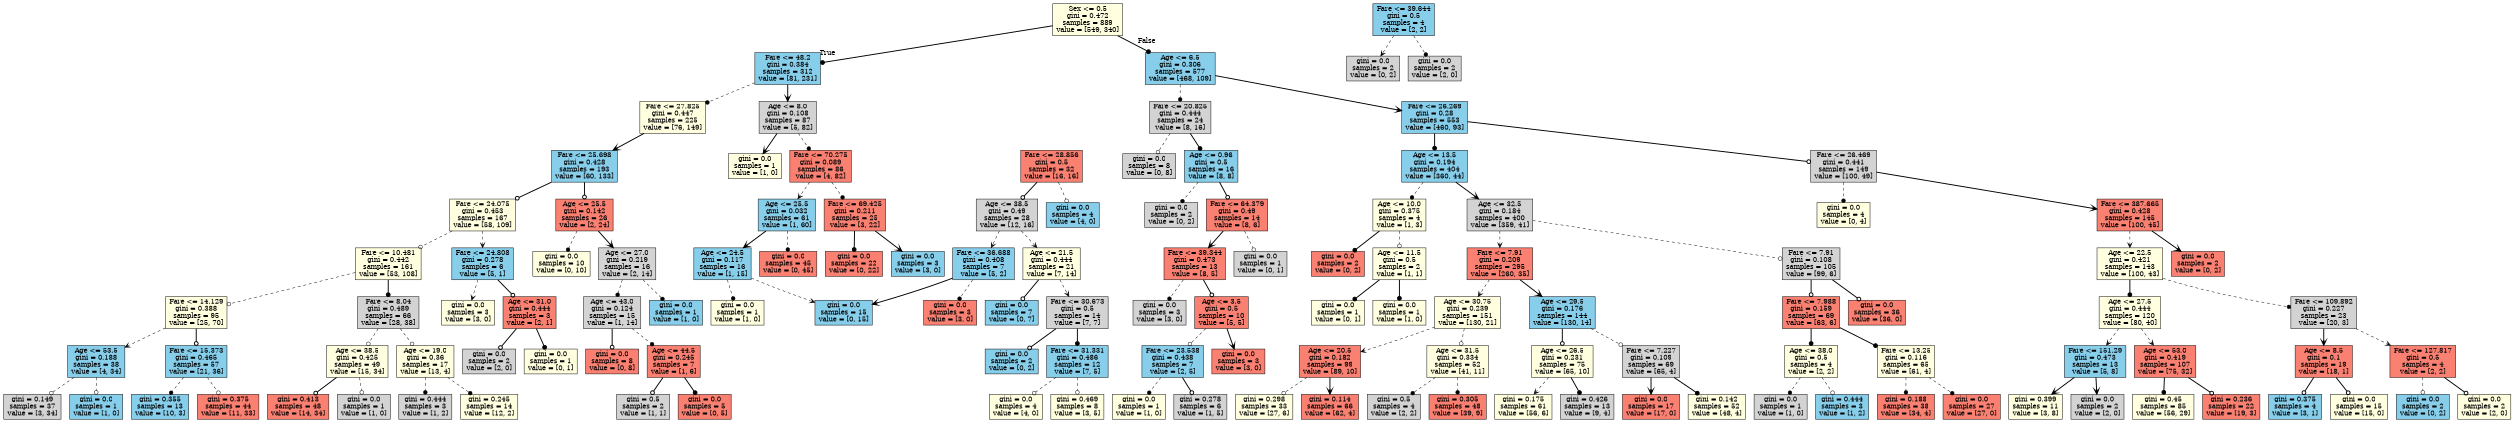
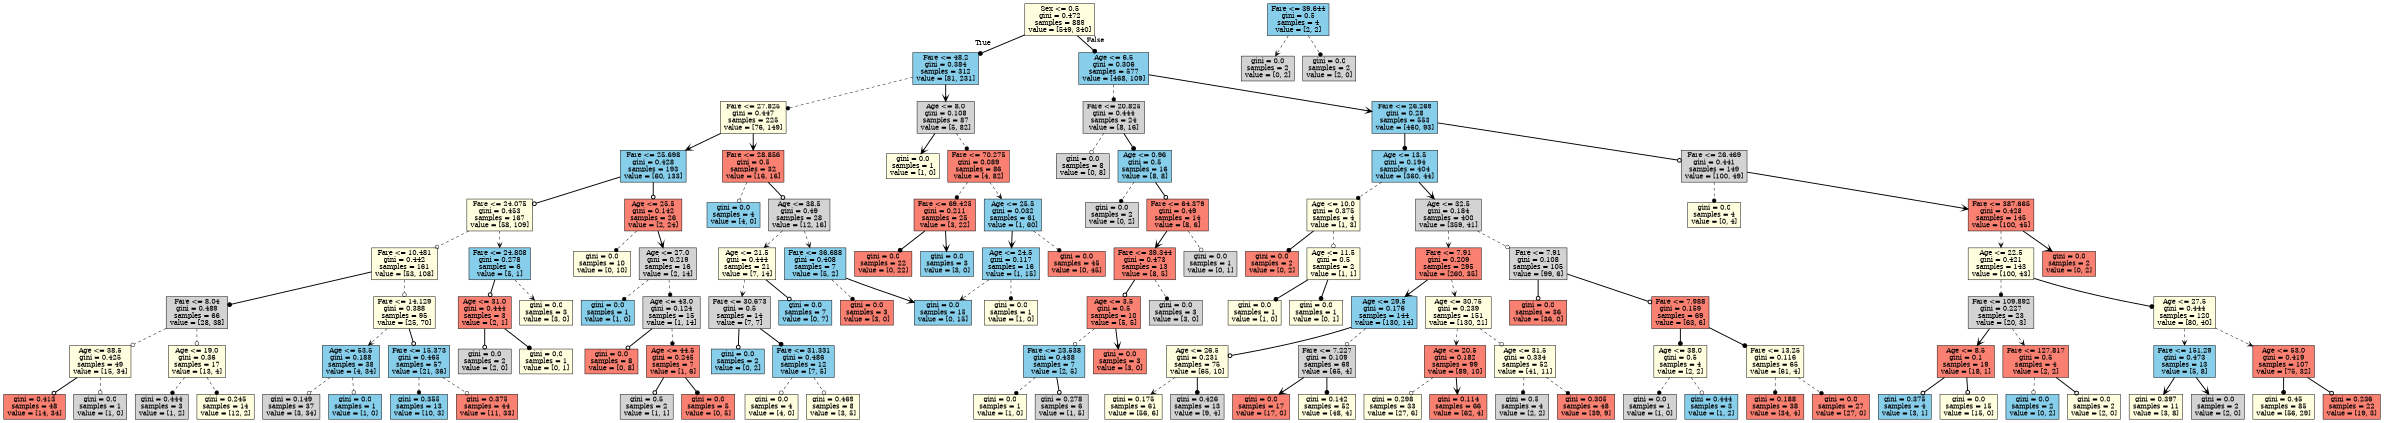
  digraph {
    node [fillcolor=lightyellow shape=box style=filled]
    edge [arrowhead=dot style=dashed]
    n1 [label="Sex <= 0.5\ngini = 0.472\nsamples = 889\nvalue = [549, 340]"]
    n2 [fillcolor=skyblue label="Fare <= 48.2\ngini = 0.384\nsamples = 312\nvalue = [81, 231]"]
    n3 [fillcolor=skyblue label="Age <= 6.5\ngini = 0.306\nsamples = 577\nvalue = [468, 109]"]
    n4 [label="Fare <= 27.825\ngini = 0.447\nsamples = 225\nvalue = [76, 149]"]
    n5 [fillcolor=lightgrey label="Age <= 8.0\ngini = 0.108\nsamples = 87\nvalue = [5, 82]"]
    n6 [fillcolor=lightgrey label="Fare <= 20.825\ngini = 0.444\nsamples = 24\nvalue = [8, 16]"]
    n7 [fillcolor=skyblue label="Fare <= 26.269\ngini = 0.28\nsamples = 553\nvalue = [460, 93]"]
    n8 [fillcolor=skyblue label="Fare <= 25.698\ngini = 0.428\nsamples = 193\nvalue = [60, 133]"]
    n9 [fillcolor=salmon label="Fare <= 28.856\ngini = 0.5\nsamples = 32\nvalue = [16, 16]"]
    n10 [label="gini = 0.0\nsamples = 1\nvalue = [1, 0]"]
    n11 [fillcolor=salmon label="Fare <= 70.275\ngini = 0.089\nsamples = 86\nvalue = [4, 82]"]
    n12 [label="Fare <= 24.075\ngini = 0.453\nsamples = 167\nvalue = [58, 109]"]
    n13 [fillcolor=salmon label="Age <= 25.5\ngini = 0.142\nsamples = 26\nvalue = [2, 24]"]
    n14 [fillcolor=skyblue label="gini = 0.0\nsamples = 4\nvalue = [4, 0]"]
    n15 [fillcolor=lightgrey label="Age <= 38.5\ngini = 0.49\nsamples = 28\nvalue = [12, 16]"]
    n16 [label="Fare <= 10.481\ngini = 0.442\nsamples = 161\nvalue = [53, 108]"]
    n17 [fillcolor=skyblue label="Fare <= 24.808\ngini = 0.278\nsamples = 6\nvalue = [5, 1]"]
    n18 [label="gini = 0.0\nsamples = 10\nvalue = [0, 10]"]
    n19 [fillcolor=lightgrey label="Age <= 27.0\ngini = 0.219\nsamples = 16\nvalue = [2, 14]"]
    n20 [fillcolor=lightgrey label="Fare <= 8.04\ngini = 0.489\nsamples = 66\nvalue = [28, 38]"]
    n21 [label="Fare <= 14.129\ngini = 0.388\nsamples = 95\nvalue = [25, 70]"]
    n22 [fillcolor=salmon label="Age <= 31.0\ngini = 0.444\nsamples = 3\nvalue = [2, 1]"]
    n23 [label="gini = 0.0\nsamples = 3\nvalue = [3, 0]"]
    n24 [label="Age <= 38.5\ngini = 0.425\nsamples = 49\nvalue = [15, 34]"]
    n25 [label="Age <= 19.0\ngini = 0.36\nsamples = 17\nvalue = [13, 4]"]
    n26 [fillcolor=skyblue label="Age <= 53.5\ngini = 0.188\nsamples = 38\nvalue = [4, 34]"]
    n27 [fillcolor=skyblue label="Fare <= 15.373\ngini = 0.465\nsamples = 57\nvalue = [21, 36]"]
    n28 [fillcolor=salmon label="gini = 0.413\nsamples = 48\nvalue = [14, 34]"]
    n29 [fillcolor=lightgrey label="gini = 0.0\nsamples = 1\nvalue = [1, 0]"]
    n30 [fillcolor=lightgrey label="gini = 0.444\nsamples = 3\nvalue = [1, 2]"]
    n31 [label="gini = 0.245\nsamples = 14\nvalue = [12, 2]"]
    n32 [fillcolor=lightgrey label="gini = 0.149\nsamples = 37\nvalue = [3, 34]"]
    n33 [fillcolor=skyblue label="gini = 0.0\nsamples = 1\nvalue = [1, 0]"]
    n34 [fillcolor=skyblue label="gini = 0.355\nsamples = 13\nvalue = [10, 3]"]
    n35 [fillcolor=salmon label="gini = 0.375\nsamples = 44\nvalue = [11, 33]"]
    n36 [fillcolor=lightgrey label="gini = 0.0\nsamples = 2\nvalue = [2, 0]"]
    n37 [label="gini = 0.0\nsamples = 1\nvalue = [0, 1]"]
    n38 [fillcolor=skyblue label="gini = 0.0\nsamples = 1\nvalue = [1, 0]"]
    n39 [fillcolor=lightgrey label="Age <= 43.0\ngini = 0.124\nsamples = 15\nvalue = [1, 14]"]
    n40 [fillcolor=salmon label="gini = 0.0\nsamples = 8\nvalue = [0, 8]"]
    n41 [fillcolor=salmon label="Age <= 44.5\ngini = 0.245\nsamples = 7\nvalue = [1, 6]"]
    n42 [fillcolor=lightgrey label="gini = 0.5\nsamples = 2\nvalue = [1, 1]"]
    n43 [fillcolor=salmon label="gini = 0.0\nsamples = 5\nvalue = [0, 5]"]
    n44 [label="Age <= 21.5\ngini = 0.444\nsamples = 21\nvalue = [7, 14]"]
    n45 [fillcolor=skyblue label="Fare <= 36.688\ngini = 0.408\nsamples = 7\nvalue = [5, 2]"]
    n46 [fillcolor=lightgrey label="Fare <= 30.673\ngini = 0.5\nsamples = 14\nvalue = [7, 7]"]
    n47 [fillcolor=skyblue label="gini = 0.0\nsamples = 7\nvalue = [0, 7]"]
    n48 [fillcolor=salmon label="gini = 0.0\nsamples = 3\nvalue = [3, 0]"]
    n49 [fillcolor=skyblue label="gini = 0.0\nsamples = 15\nvalue = [0, 15]"]
    n50 [fillcolor=skyblue label="gini = 0.0\nsamples = 2\nvalue = [0, 2]"]
    n51 [fillcolor=skyblue label="Fare <= 31.331\ngini = 0.486\nsamples = 12\nvalue = [7, 5]"]
    n52 [label="gini = 0.0\nsamples = 4\nvalue = [4, 0]"]
    n53 [label="gini = 0.469\nsamples = 8\nvalue = [3, 5]"]
    n54 [fillcolor=skyblue label="Fare <= 39.644\ngini = 0.5\nsamples = 4\nvalue = [2, 2]"]
    n55 [fillcolor=lightgrey label="gini = 0.0\nsamples = 2\nvalue = [0, 2]"]
    n56 [fillcolor=lightgrey label="gini = 0.0\nsamples = 2\nvalue = [2, 0]"]
    n57 [fillcolor=salmon label="Fare <= 69.425\ngini = 0.211\nsamples = 25\nvalue = [3, 22]"]
    n58 [fillcolor=skyblue label="Age <= 25.5\ngini = 0.032\nsamples = 61\nvalue = [1, 60]"]
    n59 [fillcolor=salmon label="gini = 0.0\nsamples = 22\nvalue = [0, 22]"]
    n60 [fillcolor=skyblue label="gini = 0.0\nsamples = 3\nvalue = [3, 0]"]
    n61 [fillcolor=skyblue label="Age <= 24.5\ngini = 0.117\nsamples = 16\nvalue = [1, 15]"]
    n62 [fillcolor=salmon label="gini = 0.0\nsamples = 45\nvalue = [0, 45]"]
    n63 [label="gini = 0.0\nsamples = 1\nvalue = [1, 0]"]
    n64 [fillcolor=lightgrey label="gini = 0.0\nsamples = 8\nvalue = [0, 8]"]
    n65 [fillcolor=skyblue label="Age <= 0.96\ngini = 0.5\nsamples = 16\nvalue = [8, 8]"]
    n66 [fillcolor=skyblue label="Age <= 13.5\ngini = 0.194\nsamples = 404\nvalue = [360, 44]"]
    n67 [fillcolor=lightgrey label="Fare <= 26.469\ngini = 0.441\nsamples = 149\nvalue = [100, 49]"]
    n68 [fillcolor=lightgrey label="gini = 0.0\nsamples = 2\nvalue = [0, 2]"]
    n69 [fillcolor=salmon label="Fare <= 64.379\ngini = 0.49\nsamples = 14\nvalue = [8, 6]"]
    n70 [fillcolor=salmon label="Fare <= 39.344\ngini = 0.473\nsamples = 13\nvalue = [8, 5]"]
    n71 [fillcolor=lightgrey label="gini = 0.0\nsamples = 1\nvalue = [0, 1]"]
    n72 [fillcolor=salmon label="Age <= 3.5\ngini = 0.5\nsamples = 10\nvalue = [5, 5]"]
    n73 [fillcolor=lightgrey label="gini = 0.0\nsamples = 3\nvalue = [3, 0]"]
    n74 [fillcolor=skyblue label="Fare <= 23.538\ngini = 0.438\nsamples = 7\nvalue = [2, 5]"]
    n75 [fillcolor=salmon label="gini = 0.0\nsamples = 3\nvalue = [3, 0]"]
    n76 [label="gini = 0.0\nsamples = 1\nvalue = [1, 0]"]
    n77 [fillcolor=lightgrey label="gini = 0.278\nsamples = 6\nvalue = [1, 5]"]
    n78 [label="Age <= 10.0\ngini = 0.375\nsamples = 4\nvalue = [1, 3]"]
    n79 [fillcolor=lightgrey label="Age <= 32.5\ngini = 0.184\nsamples = 400\nvalue = [359, 41]"]
    n80 [label="gini = 0.0\nsamples = 4\nvalue = [0, 4]"]
    n81 [fillcolor=salmon label="Fare <= 387.665\ngini = 0.428\nsamples = 145\nvalue = [100, 45]"]
    n82 [fillcolor=salmon label="gini = 0.0\nsamples = 2\nvalue = [0, 2]"]
    n83 [label="Age <= 11.5\ngini = 0.5\nsamples = 2\nvalue = [1, 1]"]
    n84 [fillcolor=salmon label="Fare <= 7.91\ngini = 0.209\nsamples = 295\nvalue = [260, 35]"]
    n85 [fillcolor=lightgrey label="Fare <= 7.91\ngini = 0.108\nsamples = 105\nvalue = [99, 6]"]
    n86 [label="gini = 0.0\nsamples = 1\nvalue = [1, 0]"]
    n87 [label="gini = 0.0\nsamples = 1\nvalue = [0, 1]"]
    n88 [fillcolor=skyblue label="Age <= 29.5\ngini = 0.176\nsamples = 144\nvalue = [130, 14]"]
    n89 [label="Age <= 30.75\ngini = 0.239\nsamples = 151\nvalue = [130, 21]"]
    n90 [fillcolor=salmon label="gini = 0.0\nsamples = 36\nvalue = [36, 0]"]
    n91 [fillcolor=salmon label="Fare <= 7.988\ngini = 0.159\nsamples = 69\nvalue = [63, 6]"]
    n92 [label="Age <= 26.5\ngini = 0.231\nsamples = 75\nvalue = [65, 10]"]
    n93 [fillcolor=lightgrey label="Fare <= 7.227\ngini = 0.109\nsamples = 69\nvalue = [65, 4]"]
    n94 [fillcolor=salmon label="Age <= 20.5\ngini = 0.182\nsamples = 99\nvalue = [89, 10]"]
    n95 [label="Age <= 31.5\ngini = 0.334\nsamples = 52\nvalue = [41, 11]"]
    n96 [label="gini = 0.175\nsamples = 61\nvalue = [56, 6]"]
    n97 [fillcolor=lightgrey label="gini = 0.426\nsamples = 13\nvalue = [9, 4]"]
    n98 [fillcolor=salmon label="gini = 0.0\nsamples = 17\nvalue = [17, 0]"]
    n99 [label="gini = 0.142\nsamples = 52\nvalue = [48, 4]"]
    n100 [label="gini = 0.298\nsamples = 33\nvalue = [27, 6]"]
    n101 [fillcolor=salmon label="gini = 0.114\nsamples = 66\nvalue = [62, 4]"]
    n102 [fillcolor=lightgrey label="gini = 0.5\nsamples = 4\nvalue = [2, 2]"]
    n103 [fillcolor=salmon label="gini = 0.305\nsamples = 48\nvalue = [39, 9]"]
    n104 [label="Age <= 38.0\ngini = 0.5\nsamples = 4\nvalue = [2, 2]"]
    n105 [label="Fare <= 13.25\ngini = 0.116\nsamples = 65\nvalue = [61, 4]"]
    n106 [fillcolor=lightgrey label="gini = 0.0\nsamples = 1\nvalue = [1, 0]"]
    n107 [fillcolor=skyblue label="gini = 0.444\nsamples = 3\nvalue = [1, 2]"]
    n108 [fillcolor=salmon label="gini = 0.188\nsamples = 38\nvalue = [34, 4]"]
    n109 [fillcolor=salmon label="gini = 0.0\nsamples = 27\nvalue = [27, 0]"]
    n110 [label="Age <= 22.5\ngini = 0.421\nsamples = 143\nvalue = [100, 43]"]
    n111 [fillcolor=salmon label="gini = 0.0\nsamples = 2\nvalue = [0, 2]"]
    n112 [fillcolor=lightgrey label="Fare <= 109.892\ngini = 0.227\nsamples = 23\nvalue = [20, 3]"]
    n113 [label="Age <= 27.5\ngini = 0.444\nsamples = 120\nvalue = [80, 40]"]
    n114 [fillcolor=salmon label="Age <= 8.5\ngini = 0.1\nsamples = 19\nvalue = [18, 1]"]
    n115 [fillcolor=salmon label="Fare <= 127.817\ngini = 0.5\nsamples = 4\nvalue = [2, 2]"]
    n116 [fillcolor=skyblue label="Fare <= 151.29\ngini = 0.473\nsamples = 13\nvalue = [5, 8]"]
    n117 [fillcolor=salmon label="Age <= 53.0\ngini = 0.419\nsamples = 107\nvalue = [75, 32]"]
    n118 [fillcolor=skyblue label="gini = 0.375\nsamples = 4\nvalue = [3, 1]"]
    n119 [label="gini = 0.0\nsamples = 15\nvalue = [15, 0]"]
    n120 [fillcolor=skyblue label="gini = 0.0\nsamples = 2\nvalue = [0, 2]"]
    n121 [label="gini = 0.0\nsamples = 2\nvalue = [2, 0]"]
-   n122 [label="gini = 0.399\nsamples = 11\nvalue = [3, 8]"]
+   n122 [label="gini = 0.397\nsamples = 11\nvalue = [3, 8]"]
    n123 [fillcolor=lightgrey label="gini = 0.0\nsamples = 2\nvalue = [2, 0]"]
    n124 [label="gini = 0.45\nsamples = 85\nvalue = [56, 29]"]
    n125 [fillcolor=salmon label="gini = 0.236\nsamples = 22\nvalue = [19, 3]"]
    n1 -> n2 [headlabel=True labelangle=45 labeldistance=2.5 style=bold]
    n1 -> n3 [headlabel=False labelangle=-45 labeldistance=2.5 style=bold]
    n2 -> n4
    n2 -> n5 [arrowhead=vee style=bold]
    n3 -> n6
    n3 -> n7 [arrowhead=vee style=bold]
    n4 -> n8 [arrowhead=vee style=bold]
+   n4 -> n9 [arrowhead=vee style=bold]
    n5 -> n10 [arrowhead=vee style=bold]
    n5 -> n11
    n6 -> n64 [arrowhead=odot]
    n6 -> n65 [style=bold]
    n7 -> n66 [style=bold]
    n7 -> n67 [arrowhead=odot style=bold]
    n8 -> n12 [arrowhead=odot style=bold]
    n8 -> n13 [arrowhead=odot style=bold]
    n9 -> n14 [arrowhead=odot]
    n9 -> n15 [arrowhead=odot style=bold]
    n11 -> n57
    n11 -> n58 [arrowhead=vee]
    n12 -> n16 [arrowhead=odot]
    n12 -> n17 [arrowhead=vee]
    n13 -> n18
    n13 -> n19 [arrowhead=vee style=bold]
    n15 -> n44 [arrowhead=vee]
    n15 -> n45 [arrowhead=vee]
    n16 -> n20 [style=bold]
    n16 -> n21 [arrowhead=odot]
    n17 -> n22 [arrowhead=odot style=bold]
    n17 -> n23 [arrowhead=vee]
    n19 -> n38
    n19 -> n39
    n20 -> n24 [arrowhead=odot]
    n20 -> n25 [arrowhead=odot]
    n21 -> n26 [arrowhead=vee]
    n21 -> n27 [arrowhead=odot style=bold]
    n22 -> n36 [arrowhead=odot style=bold]
    n22 -> n37 [style=bold]
    n24 -> n28 [arrowhead=odot style=bold]
    n24 -> n29 [arrowhead=odot]
    n25 -> n30
    n25 -> n31
    n26 -> n32 [arrowhead=odot]
    n26 -> n33 [arrowhead=odot]
    n27 -> n34
    n27 -> n35 [arrowhead=odot]
    n39 -> n40 [arrowhead=odot style=bold]
    n39 -> n41
    n41 -> n42 [arrowhead=odot style=bold]
    n41 -> n43 [style=bold]
    n44 -> n46 [arrowhead=vee]
    n44 -> n47 [arrowhead=odot style=bold]
    n45 -> n48
    n45 -> n49 [arrowhead=vee style=bold]
    n46 -> n50 [arrowhead=odot style=bold]
    n46 -> n51 [style=bold]
    n51 -> n52 [arrowhead=odot]
    n51 -> n53 [arrowhead=odot]
    n54 -> n55 [arrowhead=vee]
    n54 -> n56
    n57 -> n59 [style=bold]
    n57 -> n60 [arrowhead=vee style=bold]
    n58 -> n61 [arrowhead=vee style=bold]
    n58 -> n62
    n61 -> n49 [arrowhead=vee]
    n61 -> n63
    n65 -> n68
    n65 -> n69 [arrowhead=odot style=bold]
    n66 -> n78
    n66 -> n79 [arrowhead=vee style=bold]
    n67 -> n80
    n67 -> n81 [arrowhead=vee style=bold]
    n69 -> n70 [arrowhead=vee style=bold]
    n69 -> n71 [arrowhead=odot]
    n70 -> n72 [arrowhead=odot style=bold]
    n70 -> n73
    n72 -> n74 [arrowhead=odot]
    n72 -> n75 [arrowhead=vee style=bold]
    n74 -> n76
    n74 -> n77 [arrowhead=odot style=bold]
    n78 -> n82 [style=bold]
    n78 -> n83 [arrowhead=odot]
    n79 -> n84 [arrowhead=vee]
    n79 -> n85 [arrowhead=odot]
    n81 -> n110 [arrowhead=vee]
    n81 -> n111 [arrowhead=vee style=bold]
    n83 -> n86 [style=bold]
    n83 -> n87 [style=bold]
    n84 -> n88 [arrowhead=vee style=bold]
    n84 -> n89 [arrowhead=vee]
    n85 -> n90 [arrowhead=odot style=bold]
    n85 -> n91 [arrowhead=odot style=bold]
    n88 -> n92 [arrowhead=odot style=bold]
    n88 -> n93 [arrowhead=odot]
    n89 -> n94 [arrowhead=vee]
    n89 -> n95 [arrowhead=odot]
    n91 -> n104 [style=bold]
    n91 -> n105 [style=bold]
    n92 -> n96 [arrowhead=vee]
    n92 -> n97 [style=bold]
    n93 -> n98 [arrowhead=vee style=bold]
    n93 -> n99 [style=bold]
    n94 -> n100 [arrowhead=odot]
    n94 -> n101 [arrowhead=vee style=bold]
    n95 -> n102
    n95 -> n103
    n104 -> n106
    n104 -> n107 [arrowhead=odot]
    n105 -> n108
    n105 -> n109
    n110 -> n112
    n110 -> n113 [style=bold]
    n112 -> n114 [arrowhead=vee style=bold]
    n112 -> n115 [arrowhead=vee]
    n113 -> n116 [arrowhead=vee]
    n113 -> n117 [arrowhead=vee]
    n114 -> n118 [arrowhead=odot style=bold]
    n114 -> n119 [arrowhead=odot style=bold]
    n115 -> n120 [arrowhead=odot]
    n115 -> n121 [arrowhead=odot style=bold]
    n116 -> n122 [arrowhead=vee style=bold]
    n116 -> n123 [arrowhead=vee style=bold]
    n117 -> n124 [style=bold]
    n117 -> n125 [arrowhead=odot style=bold]
  }
